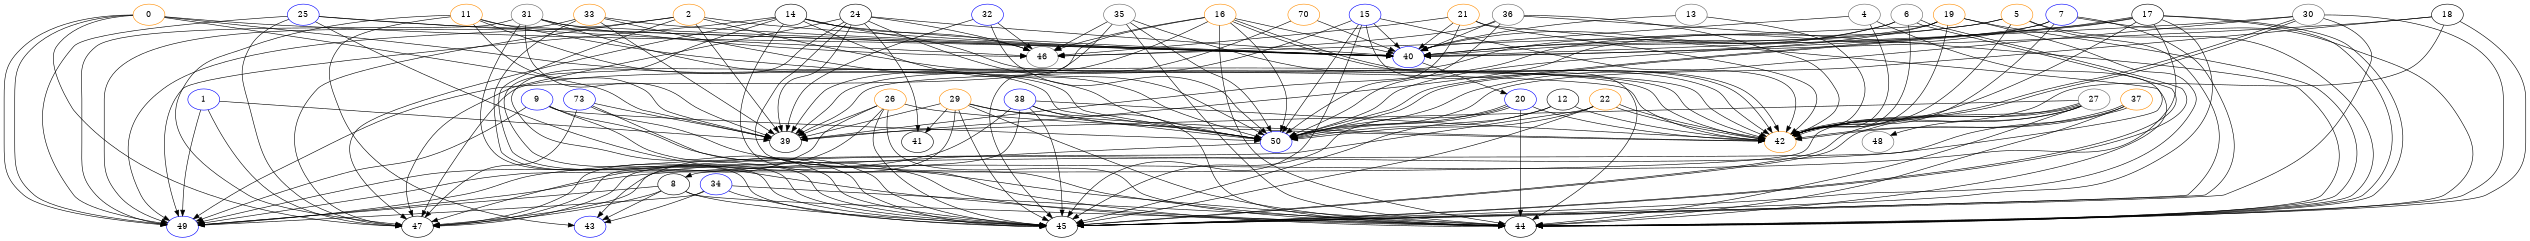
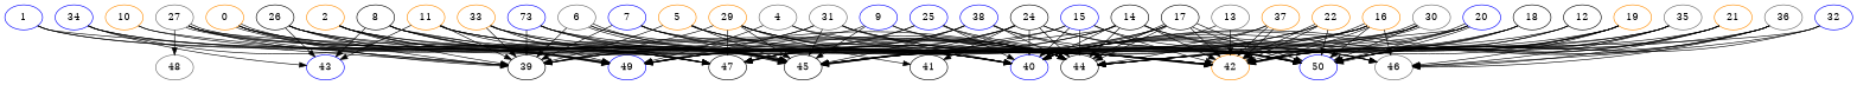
  digraph {
    node [alpha=0.15 color=blue]
    1 [alpha=0.02 expect_size=28454912]
    39 [alpha=0.00 color=black expect_size=28473344]
    47 [alpha=0.06 color=black expect_size=46998528]
    49 [alpha=0.13 expect_size=45670400]
    2 [alpha=0.20 color=darkorange expect_size=11516928]
    40 [alpha=0.09 expect_size=17853440]
    42 [alpha=0.18 color=darkorange expect_size=29666304]
    45 [alpha=0.18 color=black expect_size=48923648]
    n9 [alpha=0.14 color=darkorange expect_size=48681984 label=0]
    4 [color=gray40 expect_size=30753792]
    5 [alpha=0.18 color=darkorange expect_size=24921088]
    44 [alpha=0.09 color=black expect_size=33380352]
    6 [alpha=0.19 color=gray40 expect_size=16301056]
    7 [expect_size=10384384]
    8 [alpha=0.03 color=black expect_size=12848128]
    43 [alpha=0.10 expect_size=16844800]
    50 [alpha=0.03 expect_size=45862912]
    9 [alpha=0.19 expect_size=15896576]
-   10 [color=darkorange expect_size=10161152 label=70]
+   10 [color=darkorange expect_size=10161152]
    11 [alpha=0.16 color=darkorange expect_size=32677888]
    12 [alpha=0.16 color=black expect_size=36924416]
    13 [alpha=0.03 color=gray40 expect_size=36525056]
    14 [alpha=0.04 color=black expect_size=22077440]
    46 [alpha=0.03 color=gray40 expect_size=21804032]
    15 [alpha=0.05 expect_size=10760192]
    16 [alpha=0.02 color=darkorange expect_size=5844992]
    17 [alpha=0.14 color=black expect_size=50543616]
    18 [alpha=0.05 color=black expect_size=38171648]
    19 [alpha=0.00 color=darkorange expect_size=46214144]
    20 [alpha=0.08 expect_size=44490752]
    21 [alpha=0.05 color=darkorange expect_size=32166912]
    22 [alpha=0.05 color=darkorange expect_size=22612992]
    n33 [alpha=0.03 expect_size=13959168 label=73]
    24 [alpha=0.12 color=black expect_size=21462016]
    41 [alpha=0.10 color=black expect_size=40563712]
    25 [alpha=0.10 expect_size=29791232]
-   26 [alpha=0.12 color=darkorange expect_size=42433536]
+   26 [alpha=0.12 color=black expect_size=42433536]
    27 [alpha=0.16 color=gray40 expect_size=48125952]
    48 [alpha=0.01 color=gray40 expect_size=28249088]
    29 [color=darkorange expect_size=45121536]
    30 [alpha=0.10 color=gray40 expect_size=45697024]
    31 [color=gray40 expect_size=16477184]
    32 [expect_size=27859968]
    33 [alpha=0.07 color=darkorange expect_size=38933504]
    34 [alpha=0.07 expect_size=45953024]
    35 [alpha=0.09 color=gray40 expect_size=27243520]
    36 [alpha=0.11 color=gray40 expect_size=49669120]
    37 [alpha=0.12 color=darkorange expect_size=29918208]
    38 [alpha=0.07 expect_size=20317184]
    1 -> 39
    1 -> 47
    1 -> 49
    2 -> 39
    2 -> 47
    2 -> 49
    2 -> 40
    2 -> 42
    2 -> 45
    n9 -> 39
    n9 -> 47
    n9 -> 49
    n9 -> 49
    n9 -> 40
    n9 -> 42
    4 -> 49
    4 -> 40
    4 -> 42
    5 -> 39
    5 -> 40
    5 -> 42
    5 -> 45
    5 -> 44
    6 -> 39
    6 -> 40
    6 -> 42
    6 -> 45
    6 -> 45
    7 -> 39
    7 -> 40
    7 -> 42
    7 -> 45
    7 -> 44
    8 -> 47
    8 -> 49
    8 -> 45
    8 -> 44
    8 -> 43
-   50 -> 8
+   8 -> 50
    9 -> 49
    9 -> 45
    9 -> 44
    9 -> 50
    10 -> 39
    10 -> 40
    11 -> 39
    11 -> 47
    11 -> 40
    11 -> 42
    11 -> 43
    11 -> 50
    12 -> 42
    12 -> 45
    12 -> 50
    13 -> 40
    13 -> 42
    14 -> 47
    14 -> 49
    14 -> 40
    14 -> 42
    14 -> 45
    14 -> 44
    14 -> 50
    14 -> 46
    15 -> 39
    15 -> 40
    15 -> 42
    15 -> 45
    15 -> 44
    15 -> 50
    16 -> 47
    16 -> 49
    16 -> 40
    16 -> 42
    16 -> 42
    16 -> 44
    16 -> 50
    16 -> 46
    17 -> 49
    17 -> 40
    17 -> 42
    17 -> 45
    17 -> 44
    17 -> 44
    17 -> 50
    17 -> 50
    18 -> 40
    18 -> 42
    18 -> 44
    18 -> 50
    19 -> 40
    19 -> 42
    19 -> 45
    19 -> 44
    19 -> 50
    19 -> 46
-   40 -> 20
+   20 -> 40
    20 -> 42
    20 -> 45
    20 -> 44
    20 -> 50
    20 -> 50
    21 -> 40
    21 -> 42
    21 -> 44
    21 -> 50
    21 -> 46
    22 -> 47
    22 -> 42
    22 -> 42
    22 -> 45
    22 -> 50
    n33 -> 39
    n33 -> 47
+   n33 -> 42
    n33 -> 45
    n33 -> 44
    24 -> 39
    24 -> 47
    24 -> 40
    24 -> 45
    24 -> 44
    24 -> 50
    24 -> 46
    24 -> 41
    25 -> 47
    25 -> 49
    25 -> 40
    25 -> 44
    25 -> 46
    26 -> 39
    26 -> 47
    26 -> 42
    26 -> 45
    26 -> 44
    26 -> 43
    27 -> 39
    27 -> 49
    27 -> 42
    27 -> 45
    27 -> 45
    27 -> 44
    27 -> 48
    29 -> 39
    29 -> 47
    29 -> 42
    29 -> 45
    29 -> 44
    29 -> 50
    29 -> 41
    30 -> 40
    30 -> 42
    30 -> 42
    30 -> 45
    30 -> 44
    30 -> 50
    31 -> 39
    31 -> 49
    31 -> 40
    31 -> 45
    31 -> 50
    31 -> 46
    32 -> 39
    32 -> 50
    32 -> 46
    33 -> 39
    33 -> 49
    33 -> 40
    33 -> 45
    33 -> 50
    34 -> 49
    34 -> 45
    34 -> 44
    34 -> 43
    35 -> 42
    35 -> 45
    35 -> 44
    35 -> 50
    35 -> 46
    36 -> 40
    36 -> 42
    36 -> 44
    36 -> 50
    36 -> 46
    37 -> 47
    37 -> 42
    37 -> 42
    37 -> 44
    38 -> 47
    38 -> 49
    38 -> 42
    38 -> 45
    38 -> 44
    38 -> 50
  }
